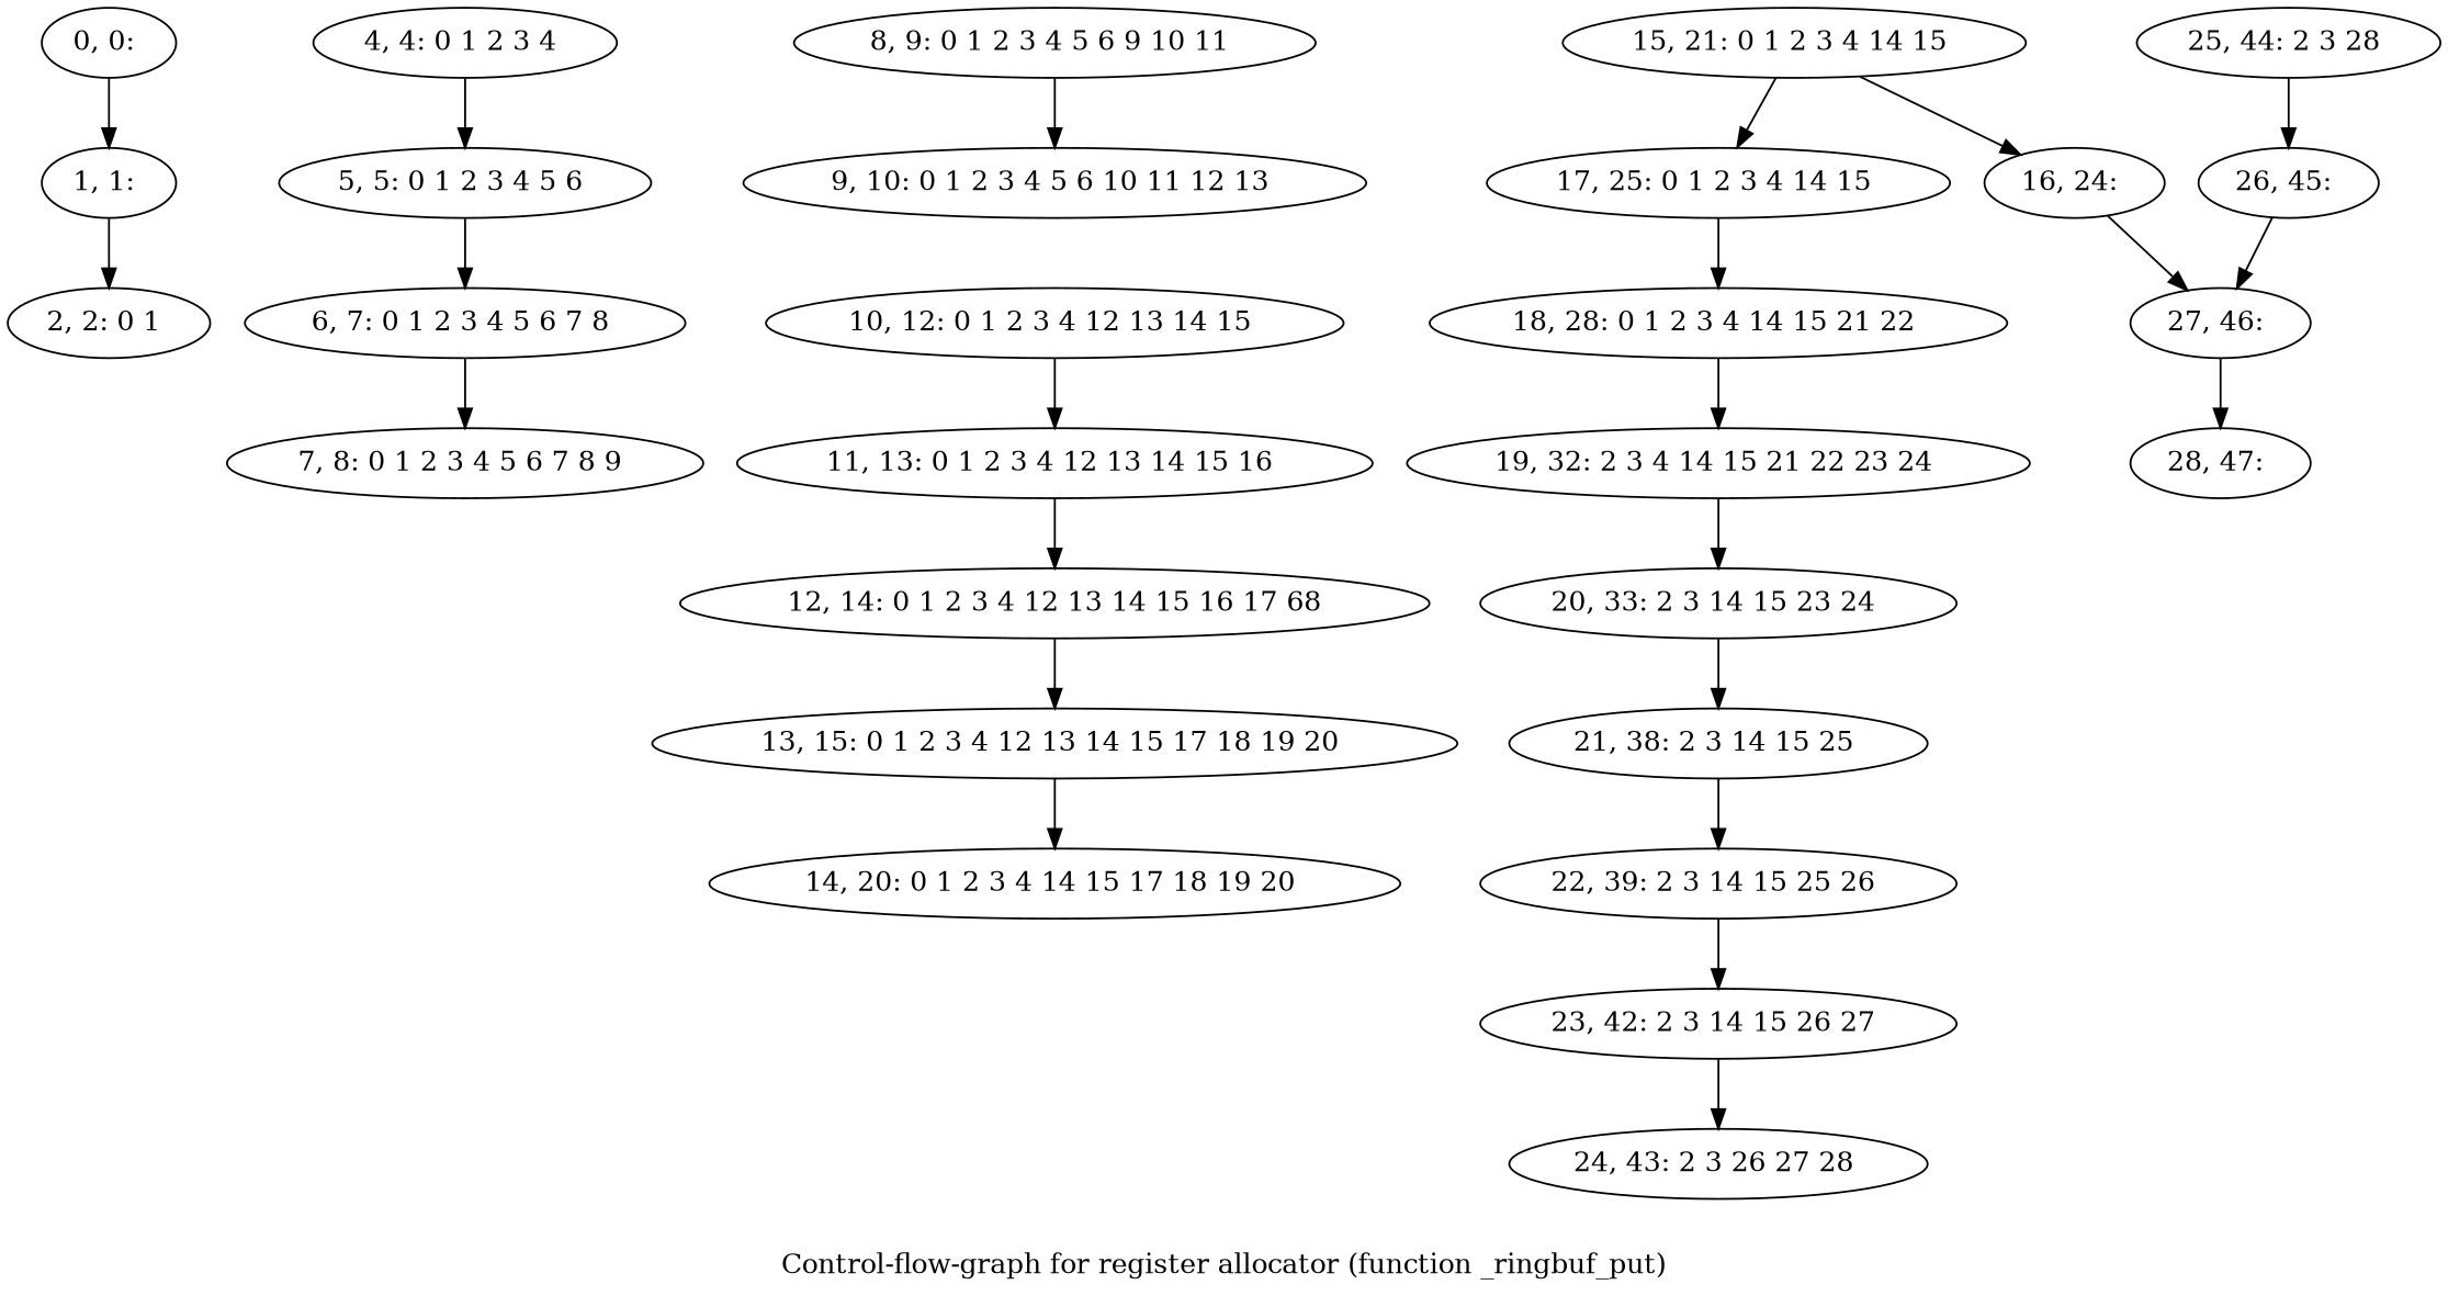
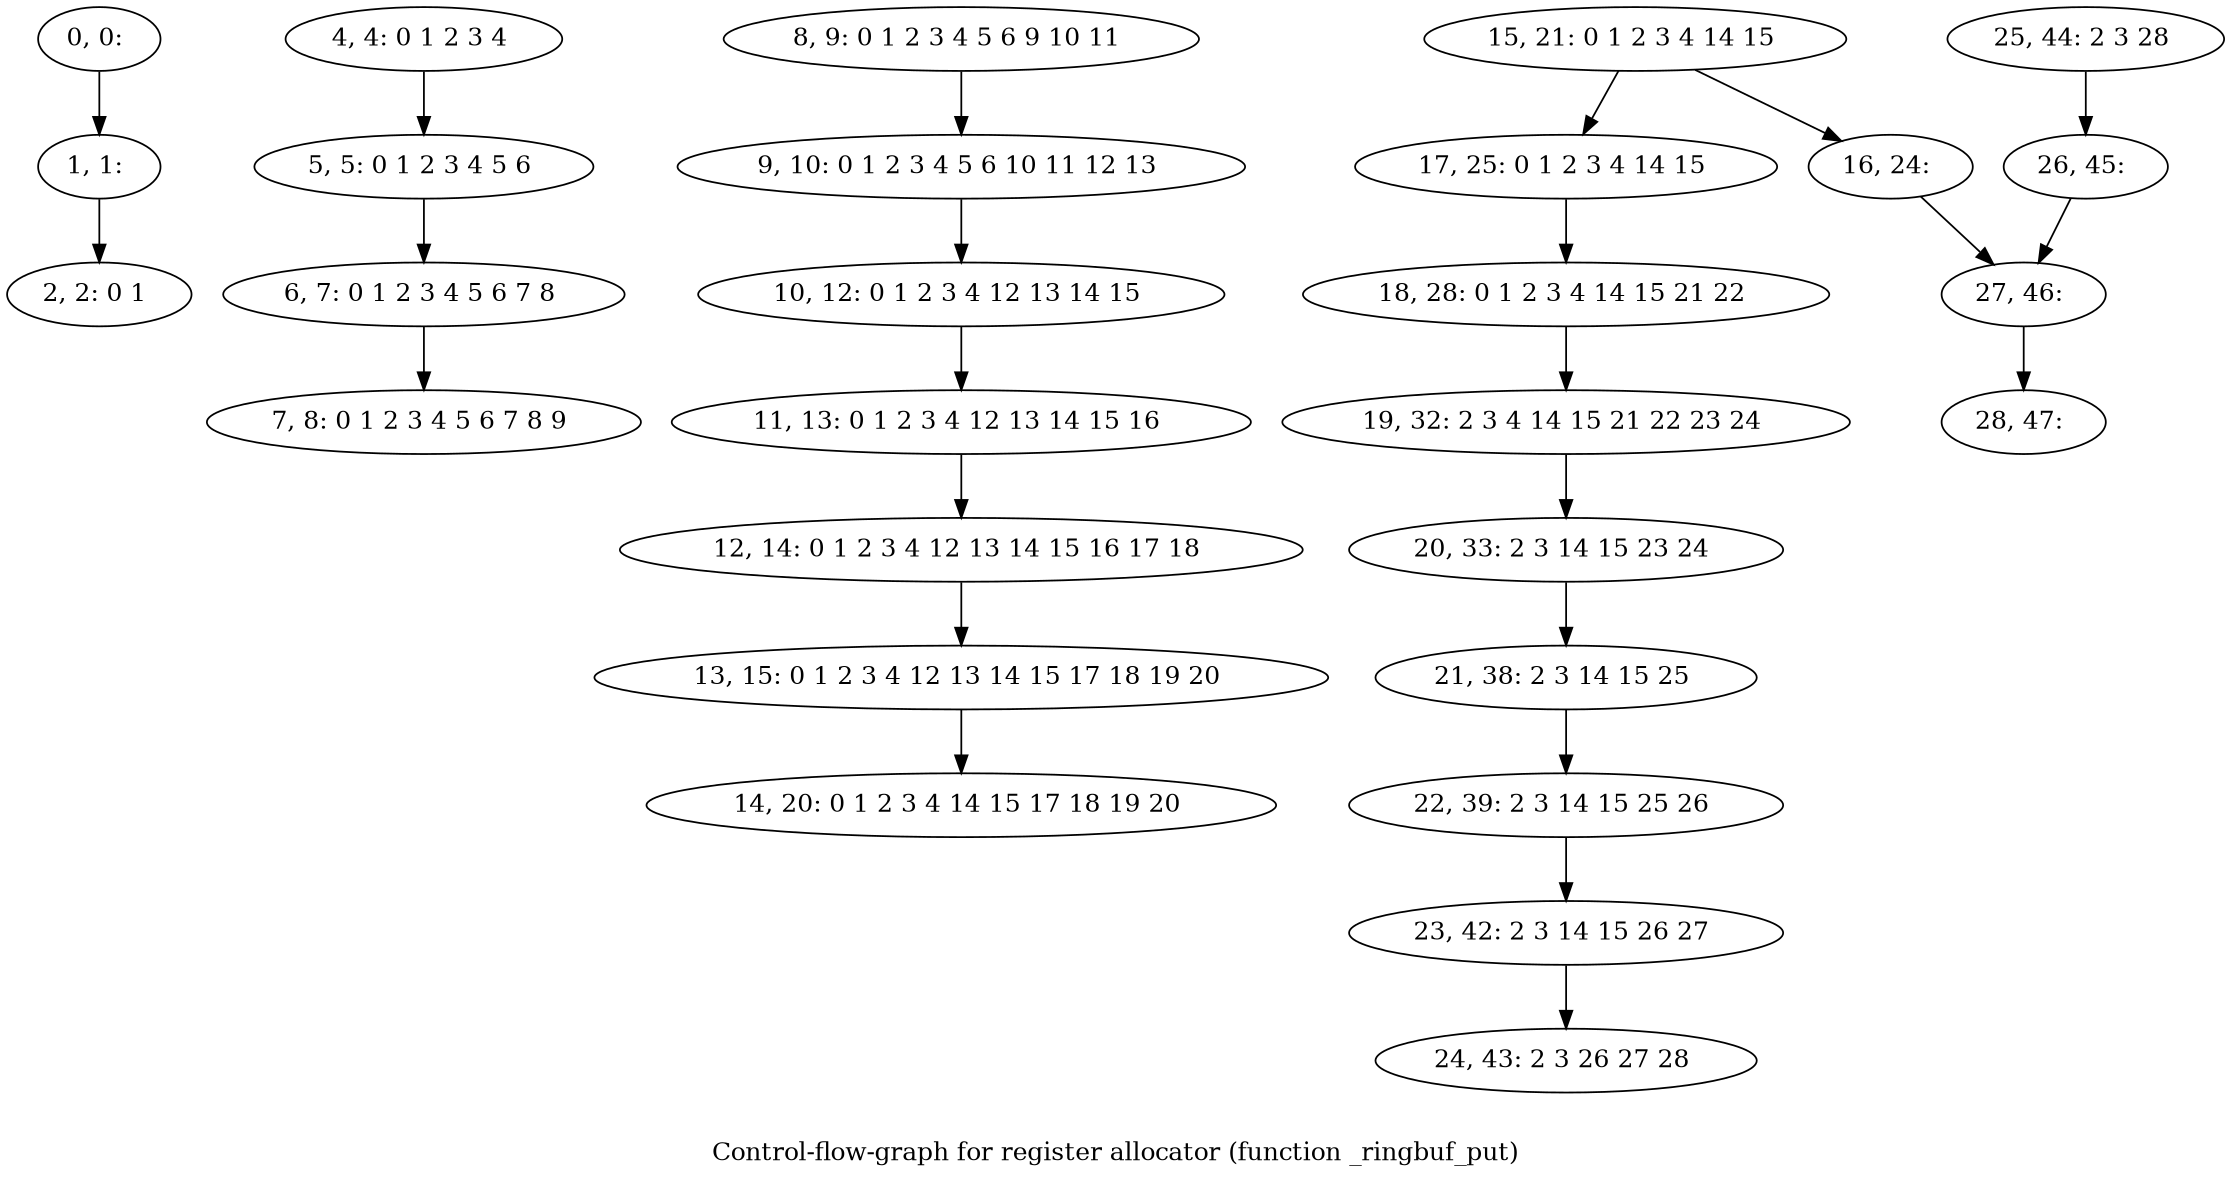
  digraph {
    label="Control-flow-graph for register allocator (function _ringbuf_put)"
    n1 [label="0, 0: "]
    n2 [label="1, 1: "]
    n3 [label="2, 2: 0 1 "]
    n4 [label="4, 4: 0 1 2 3 4 "]
    n5 [label="5, 5: 0 1 2 3 4 5 6 "]
    n6 [label="6, 7: 0 1 2 3 4 5 6 7 8 "]
    n7 [label="7, 8: 0 1 2 3 4 5 6 7 8 9 "]
    n8 [label="8, 9: 0 1 2 3 4 5 6 9 10 11 "]
    n9 [label="9, 10: 0 1 2 3 4 5 6 10 11 12 13 "]
    n10 [label="10, 12: 0 1 2 3 4 12 13 14 15 "]
    n11 [label="11, 13: 0 1 2 3 4 12 13 14 15 16 "]
-   n12 [label="12, 14: 0 1 2 3 4 12 13 14 15 16 17 68"]
+   n12 [label="12, 14: 0 1 2 3 4 12 13 14 15 16 17 18 "]
    n13 [label="13, 15: 0 1 2 3 4 12 13 14 15 17 18 19 20 "]
    n14 [label="14, 20: 0 1 2 3 4 14 15 17 18 19 20 "]
    n15 [label="15, 21: 0 1 2 3 4 14 15 "]
    n16 [label="16, 24: "]
    n17 [label="17, 25: 0 1 2 3 4 14 15 "]
    n18 [label="27, 46: "]
    n19 [label="18, 28: 0 1 2 3 4 14 15 21 22 "]
    n20 [label="28, 47: "]
    n21 [label="19, 32: 2 3 4 14 15 21 22 23 24 "]
    n22 [label="20, 33: 2 3 14 15 23 24 "]
    n23 [label="21, 38: 2 3 14 15 25 "]
    n24 [label="22, 39: 2 3 14 15 25 26 "]
    n25 [label="23, 42: 2 3 14 15 26 27 "]
    n26 [label="24, 43: 2 3 26 27 28 "]
    n27 [label="25, 44: 2 3 28 "]
    n28 [label="26, 45: "]
    n1 -> n2
    n2 -> n3
    n4 -> n5
    n5 -> n6
    n6 -> n7
    n8 -> n9
+   n9 -> n10
    n10 -> n11
    n11 -> n12
    n12 -> n13
    n13 -> n14
    n15 -> n16
    n15 -> n17
    n16 -> n18
    n17 -> n19
    n18 -> n20
    n19 -> n21
    n21 -> n22
    n22 -> n23
    n23 -> n24
    n24 -> n25
    n25 -> n26
    n27 -> n28
    n28 -> n18
  }
